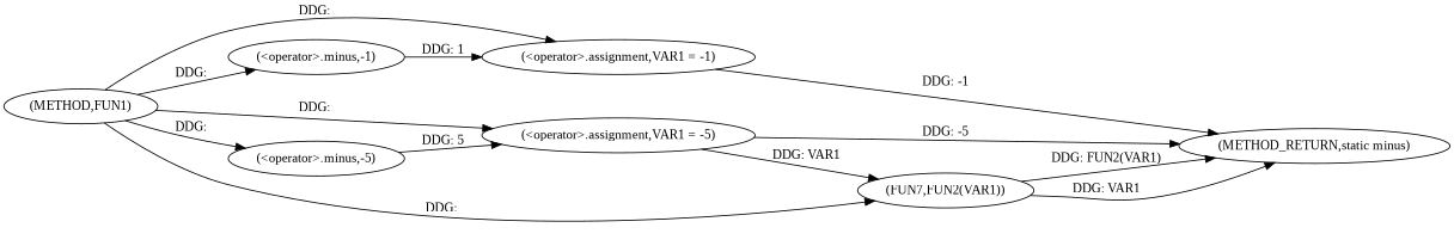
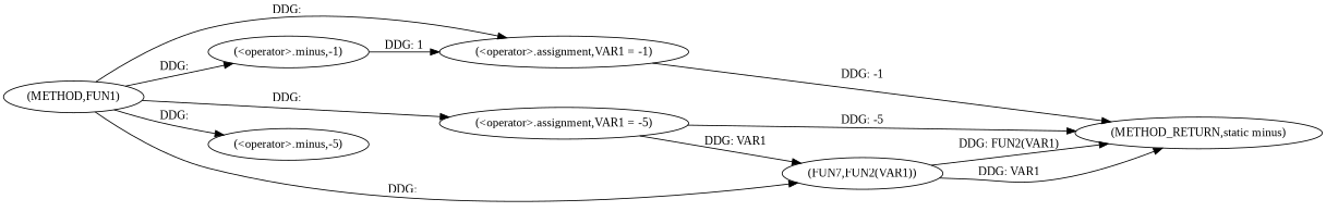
  digraph {
    fontname="Liberation Serif"
    rankdir=LR
    node [fontname="Liberation Serif"]
    edge [fontname="Liberation Serif"]
    n1 [label="(METHOD,FUN1)"]
    n2 [label="(<operator>.assignment,VAR1 = -1)"]
    n3 [label="(<operator>.minus,-1)"]
    n4 [label="(<operator>.assignment,VAR1 = -5)"]
    n5 [label="(<operator>.minus,-5)"]
    n6 [label="(FUN7,FUN2(VAR1))"]
    n7 [label="(METHOD_RETURN,static minus)"]
    n1 -> n2 [label="DDG: "]
    n1 -> n3 [label="DDG: "]
    n1 -> n4 [label="DDG: "]
    n1 -> n5 [label="DDG: "]
    n1 -> n6 [label="DDG: "]
    n2 -> n7 [label="DDG: -1"]
    n3 -> n2 [label="DDG: 1"]
    n4 -> n6 [label="DDG: VAR1"]
    n4 -> n7 [label="DDG: -5"]
-   n5 -> n4 [label="DDG: 5"]
    n6 -> n7 [label="DDG: VAR1"]
    n6 -> n7 [label="DDG: FUN2(VAR1)"]
  }
